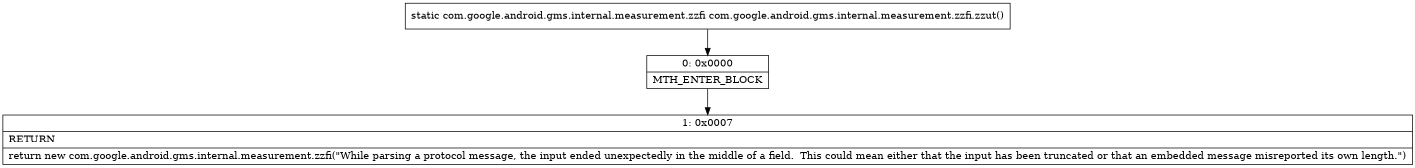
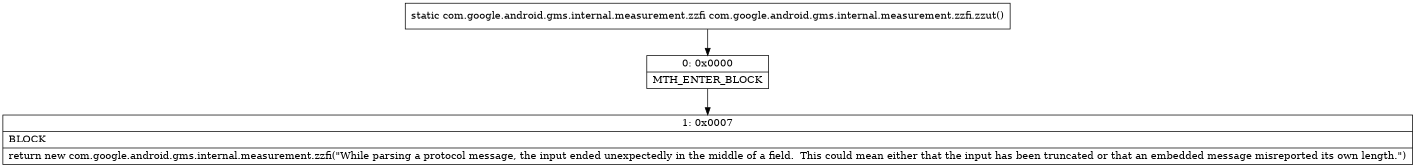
  digraph {
    node [shape=record]
    n1 [label="{0\:\ 0x0000|MTH_ENTER_BLOCK\l}"]
-   n2 [label="{1\:\ 0x0007|RETURN\l|return new com.google.android.gms.internal.measurement.zzfi(\"While parsing a protocol message, the input ended unexpectedly in the middle of a field.  This could mean either that the input has been truncated or that an embedded message misreported its own length.\")\l}"]
+   n2 [label="{1\:\ 0x0007|BLOCK\l|return new com.google.android.gms.internal.measurement.zzfi(\"While parsing a protocol message, the input ended unexpectedly in the middle of a field.  This could mean either that the input has been truncated or that an embedded message misreported its own length.\")\l}"]
    n3 [label="{static com.google.android.gms.internal.measurement.zzfi com.google.android.gms.internal.measurement.zzfi.zzut() }"]
    n1 -> n2
    n3 -> n1
  }
